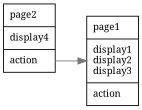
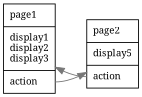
  digraph {
    labeljust=r
    labelloc=t
    nodesep=0.4
    rankdir=LR
    ranksep=0.5
    style=filled
    fontname="Noto Serif"
    node [fontname="Noto Serif" fontsize=11 margin="0.1,0.1" shape=record style=solid]
    edge [color="#777777" fontname="Noto Serif" fontsize=9 tailport=action0]
    n1 [label="<title> page1\l |<see> display1\ldisplay2\ldisplay3\l |<action0> action\l " width=0.8153846153846154]
-   n2 [label="<title> page2\l |<see> display4\l |<action0> action\l " width=0.8153846153846154]
+   n2 [label="<title> page2\l |<see> display5\l |<action0> action\l " width=0.8153846153846154]
+   n1 -> n2
    n2 -> n1
  }
